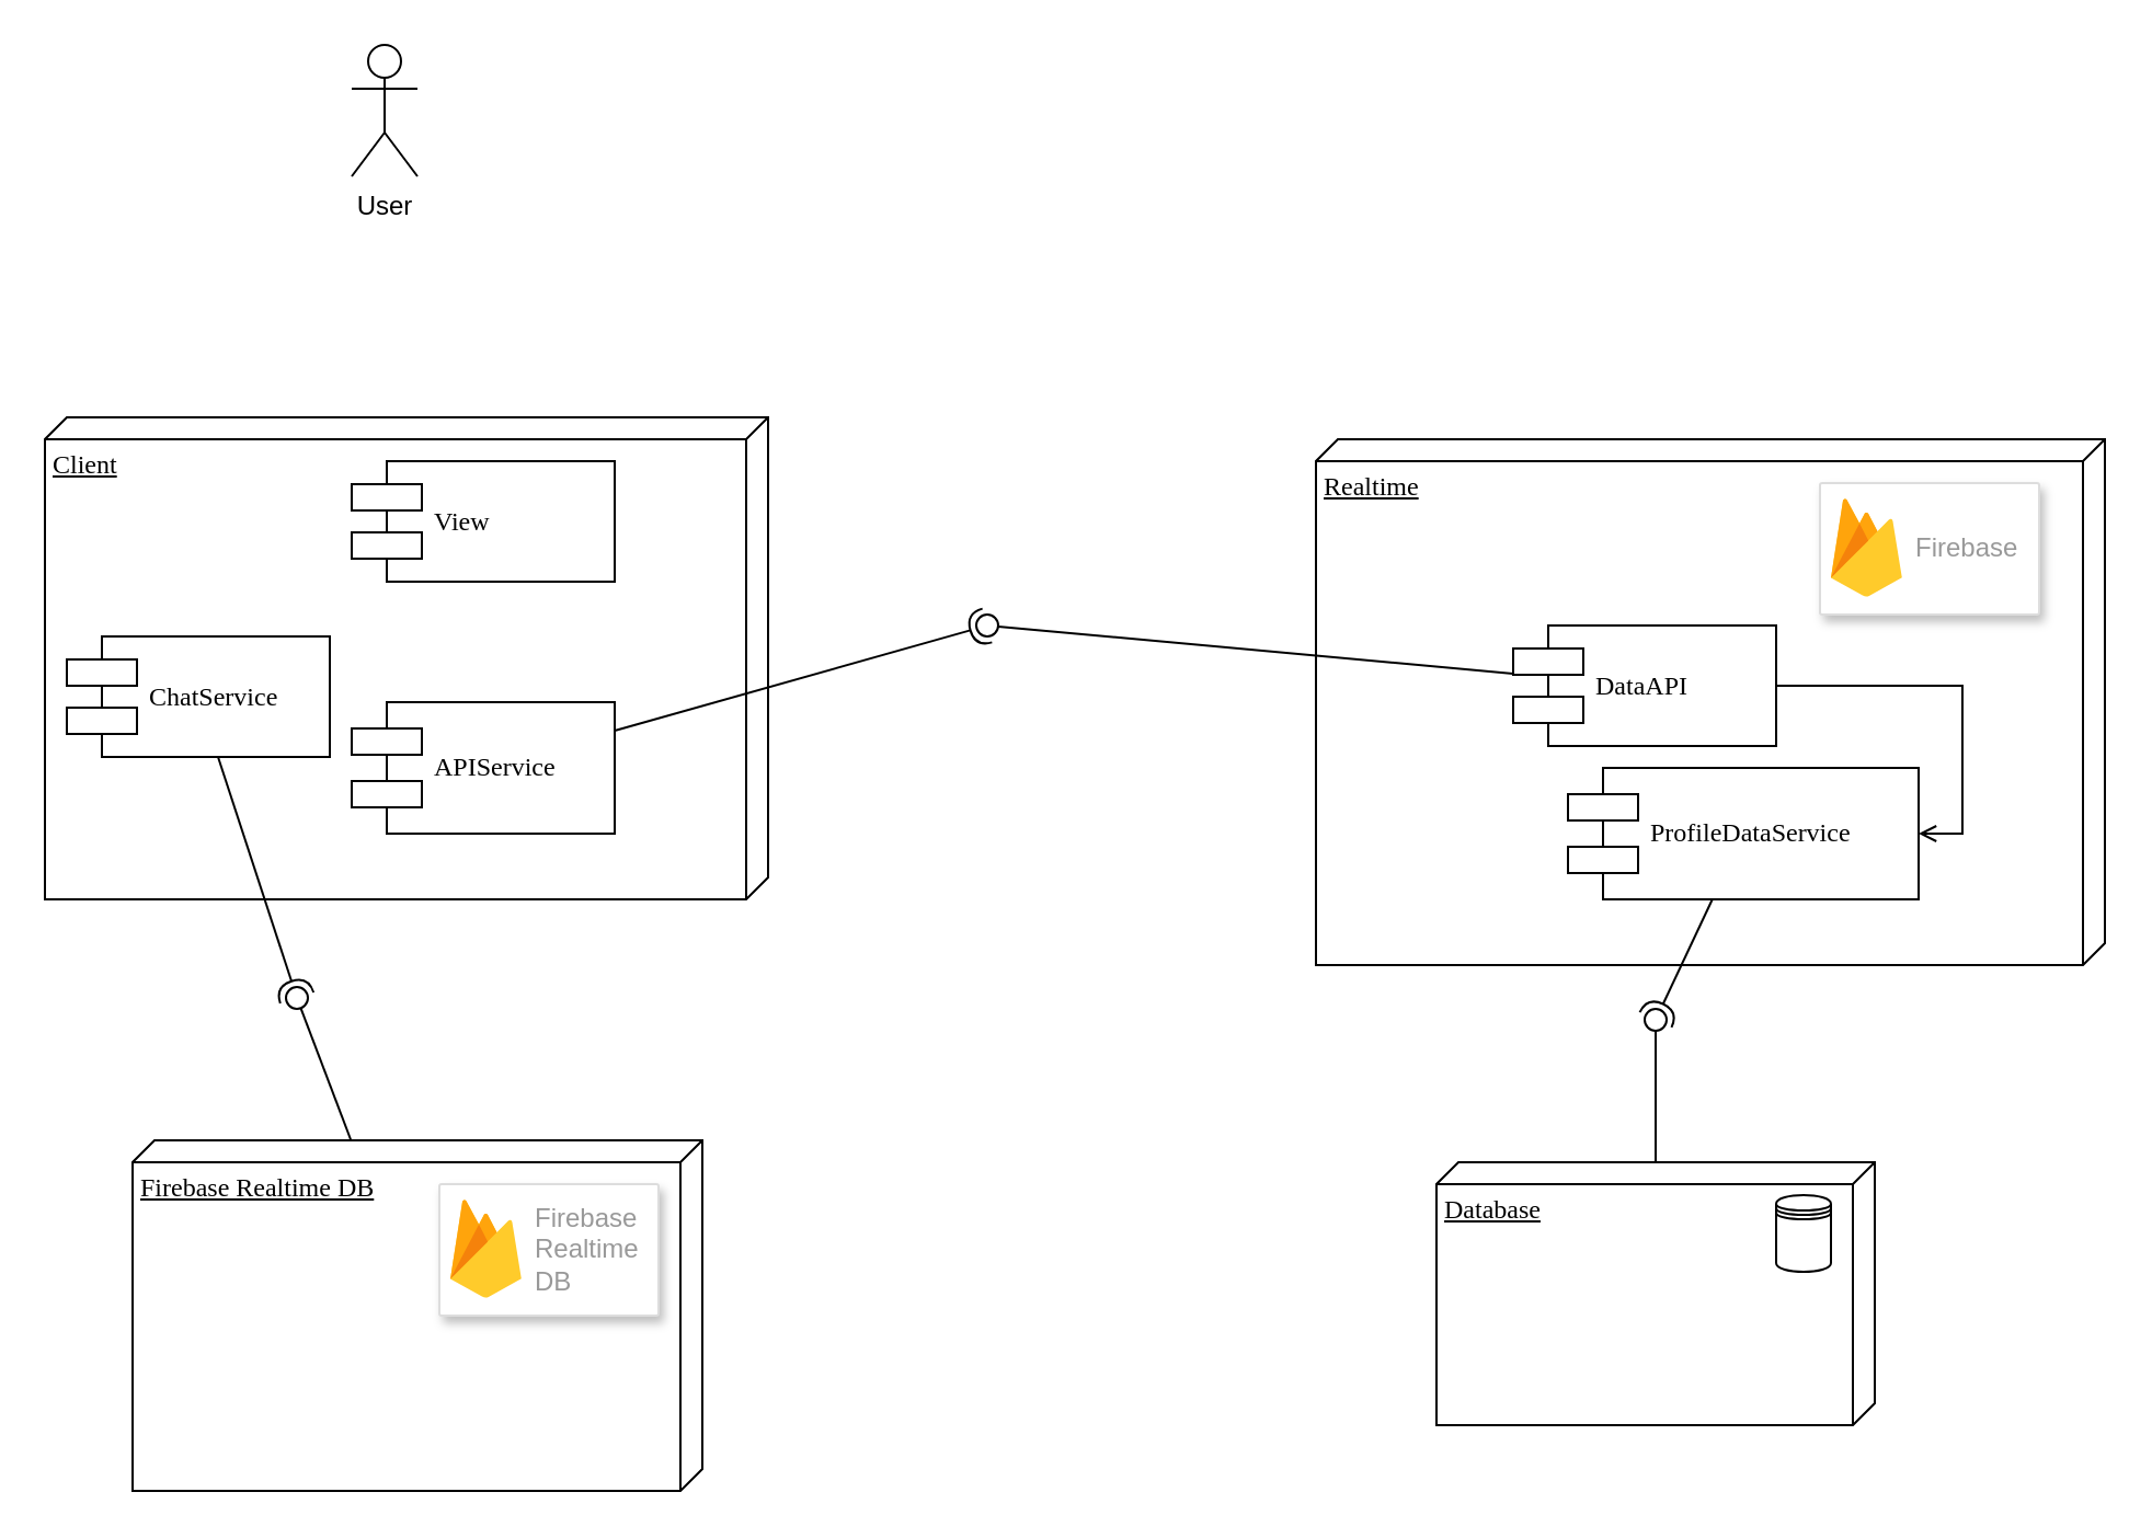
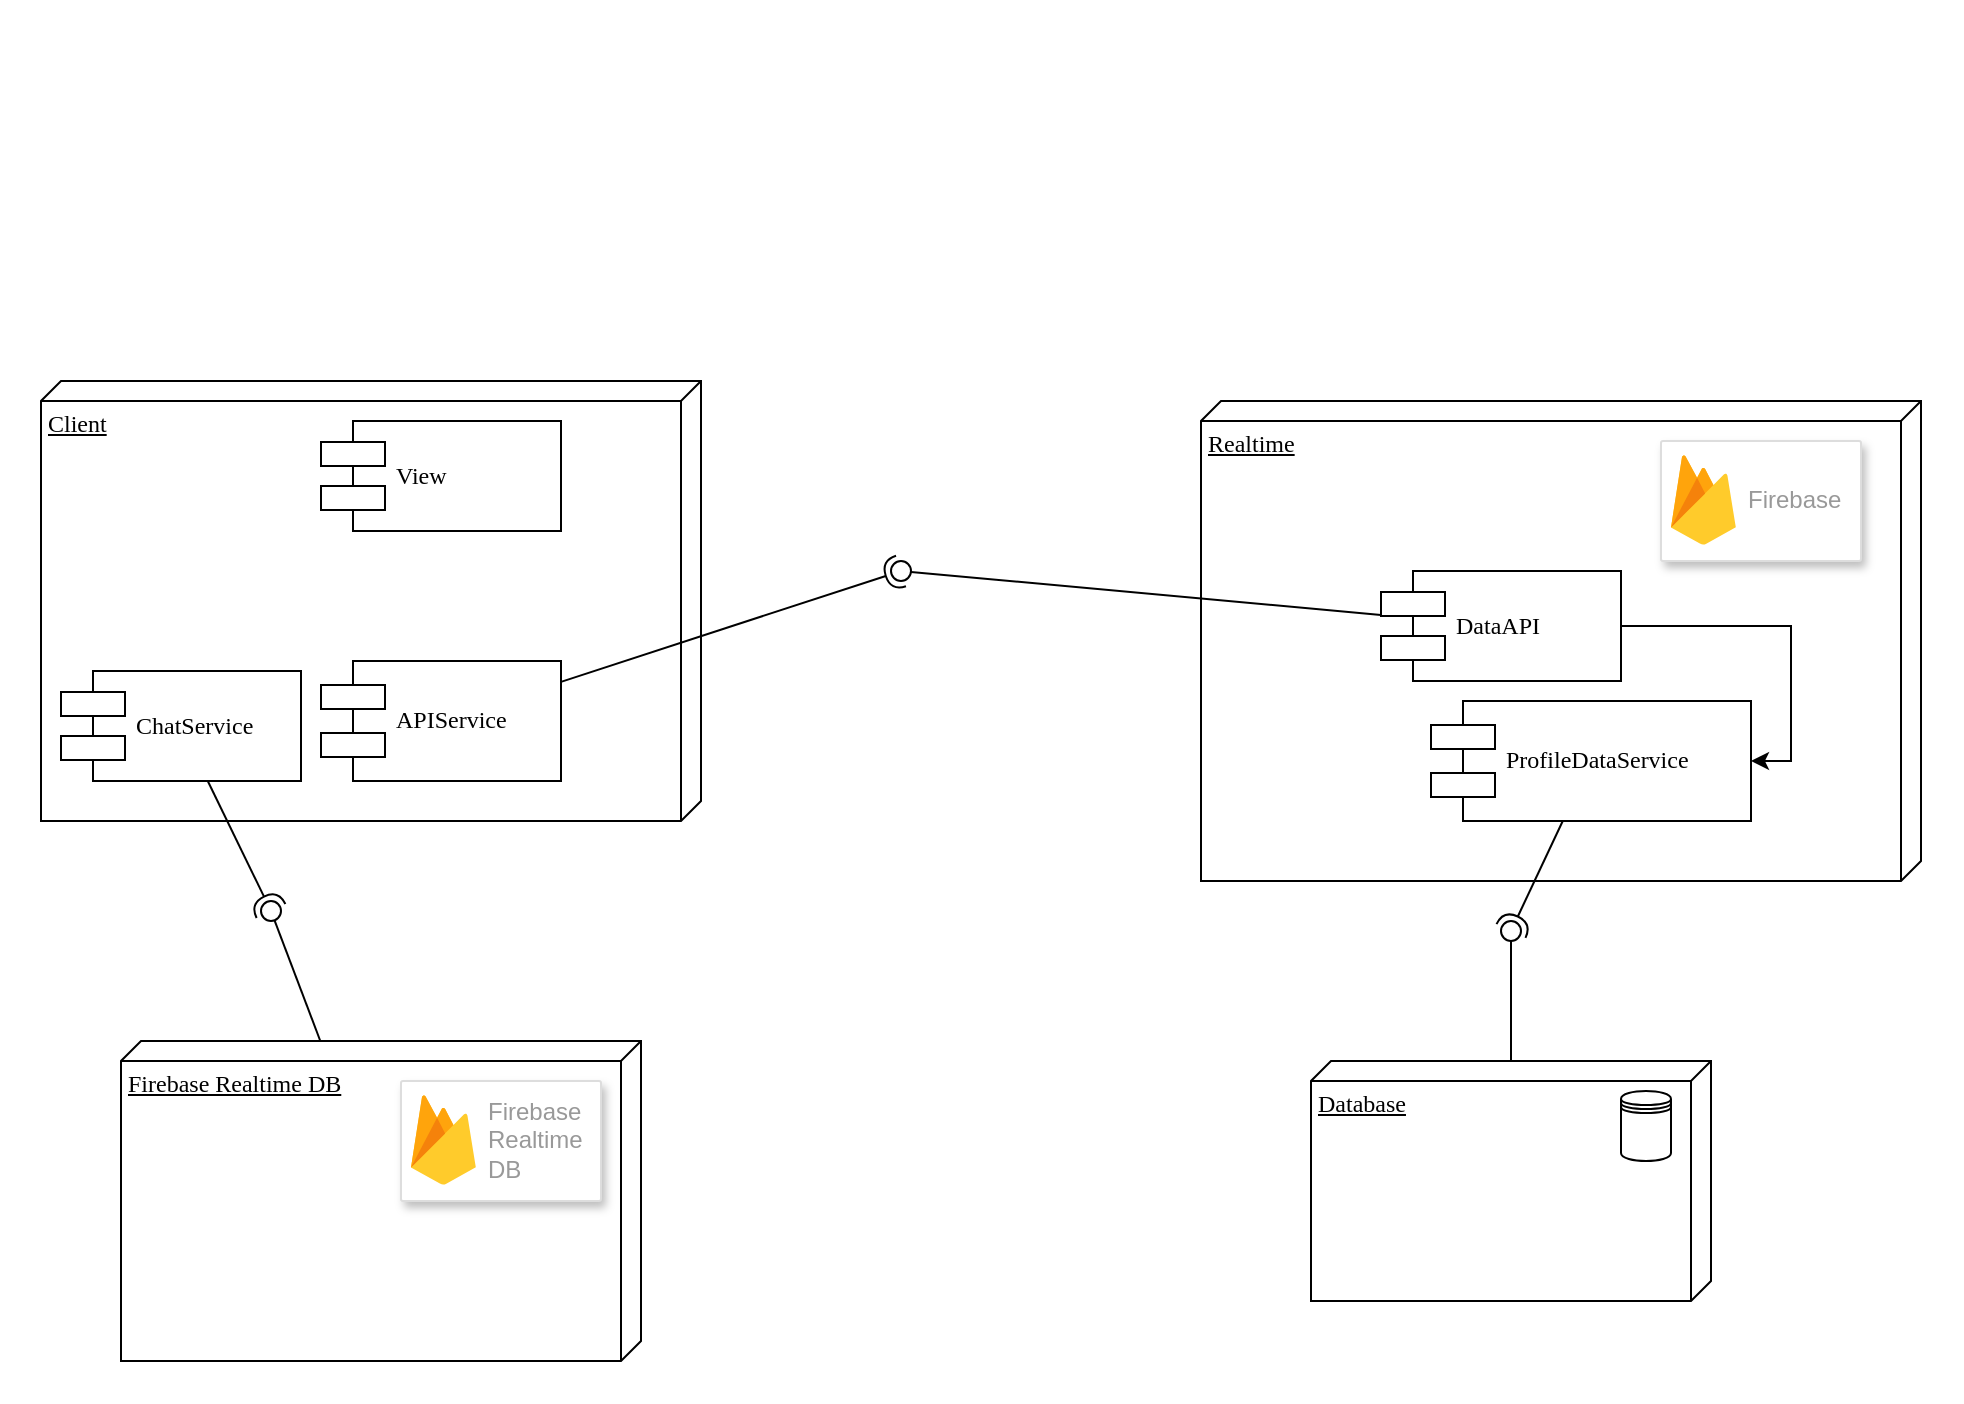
  <mxCell id="0" />
  <mxCell id="1" parent="0" />
  <mxCell id="2" value="Client" style="verticalAlign=top;align=left;spacingTop=8;spacingLeft=2;spacingRight=12;shape=cube;size=10;direction=south;fontStyle=4;html=1;rounded=0;shadow=0;comic=0;labelBackgroundColor=none;strokeWidth=1;fontFamily=Verdana;fontSize=12" parent="1" vertex="1"><mxGeometry x="20" y="190" width="330" height="220" as="geometry" /></mxCell>
  <mxCell id="3" value="Realtime" style="verticalAlign=top;align=left;spacingTop=8;spacingLeft=2;spacingRight=12;shape=cube;size=10;direction=south;fontStyle=4;html=1;rounded=0;shadow=0;comic=0;labelBackgroundColor=none;strokeWidth=1;fontFamily=Verdana;fontSize=12" parent="1" vertex="1"><mxGeometry x="600" y="200" width="360" height="240" as="geometry" /></mxCell>
  <mxCell id="4" value="Database" style="verticalAlign=top;align=left;spacingTop=8;spacingLeft=2;spacingRight=12;shape=cube;size=10;direction=south;fontStyle=4;html=1;rounded=0;shadow=0;comic=0;labelBackgroundColor=none;strokeWidth=1;fontFamily=Verdana;fontSize=12" parent="1" vertex="1"><mxGeometry x="655" y="530" width="200" height="120" as="geometry" /></mxCell>
- <mxCell id="5" style="edgeStyle=orthogonalEdgeStyle;rounded=0;orthogonalLoop=1;jettySize=auto;html=1;exitX=1;exitY=0.5;exitDx=0;exitDy=0;entryX=1;entryY=0.5;entryDx=0;entryDy=0;endArrow=open;" edge="1" parent="1" source="6" target="13"><mxGeometry relative="1" as="geometry" /></mxCell>
+ <mxCell id="5" style="edgeStyle=orthogonalEdgeStyle;rounded=0;orthogonalLoop=1;jettySize=auto;html=1;exitX=1;exitY=0.5;exitDx=0;exitDy=0;entryX=1;entryY=0.5;entryDx=0;entryDy=0;" edge="1" parent="1" source="6" target="13"><mxGeometry relative="1" as="geometry" /></mxCell>
  <mxCell id="6" value="DataAPI" style="shape=component;align=left;spacingLeft=36;rounded=0;shadow=0;comic=0;labelBackgroundColor=none;strokeWidth=1;fontFamily=Verdana;fontSize=12;html=1;" parent="1" vertex="1"><mxGeometry x="690" y="285" width="120" height="55" as="geometry" /></mxCell>
  <mxCell id="7" value="Firebase Realtime DB" style="verticalAlign=top;align=left;spacingTop=8;spacingLeft=2;spacingRight=12;shape=cube;size=10;direction=south;fontStyle=4;html=1;rounded=0;shadow=0;comic=0;labelBackgroundColor=none;strokeWidth=1;fontFamily=Verdana;fontSize=12" vertex="1" parent="1"><mxGeometry x="60" y="520" width="260" height="160" as="geometry" /></mxCell>
- <mxCell id="8" value="APIService" style="shape=component;align=left;spacingLeft=36;rounded=0;shadow=0;comic=0;labelBackgroundColor=none;strokeWidth=1;fontFamily=Verdana;fontSize=12;html=1;" vertex="1" parent="1"><mxGeometry x="160" y="320" width="120" height="60" as="geometry" /></mxCell>
+ <mxCell id="8" value="APIService" style="shape=component;align=left;spacingLeft=36;rounded=0;shadow=0;comic=0;labelBackgroundColor=none;strokeWidth=1;fontFamily=Verdana;fontSize=12;html=1;" vertex="1" parent="1"><mxGeometry x="160" y="330" width="120" height="60" as="geometry" /></mxCell>
  <mxCell id="9" value="View" style="shape=component;align=left;spacingLeft=36;rounded=0;shadow=0;comic=0;labelBackgroundColor=none;strokeWidth=1;fontFamily=Verdana;fontSize=12;html=1;" vertex="1" parent="1"><mxGeometry x="160" y="210" width="120" height="55" as="geometry" /></mxCell>
  <mxCell id="10" value="" style="rounded=0;orthogonalLoop=1;jettySize=auto;html=1;endArrow=none;endFill=0;sketch=0;sourcePerimeterSpacing=0;targetPerimeterSpacing=0;" edge="1" target="12" parent="1" source="6"><mxGeometry relative="1" as="geometry"><mxPoint x="430" y="705" as="sourcePoint" /></mxGeometry></mxCell>
  <mxCell id="11" value="" style="rounded=0;orthogonalLoop=1;jettySize=auto;html=1;endArrow=halfCircle;endFill=0;entryX=0.5;entryY=0.5;endSize=6;strokeWidth=1;sketch=0;" edge="1" target="12" parent="1" source="8"><mxGeometry relative="1" as="geometry"><mxPoint x="410" y="180" as="sourcePoint" /></mxGeometry></mxCell>
  <mxCell id="12" value="" style="ellipse;whiteSpace=wrap;html=1;align=center;aspect=fixed;resizable=0;points=[];outlineConnect=0;sketch=0;" vertex="1" parent="1"><mxGeometry x="445" y="280" width="10" height="10" as="geometry" /></mxCell>
  <mxCell id="13" value="ProfileDataService" style="shape=component;align=left;spacingLeft=36;rounded=0;shadow=0;comic=0;labelBackgroundColor=none;strokeWidth=1;fontFamily=Verdana;fontSize=12;html=1;" vertex="1" parent="1"><mxGeometry x="715" y="350" width="160" height="60" as="geometry" /></mxCell>
  <mxCell id="14" value="" style="rounded=0;orthogonalLoop=1;jettySize=auto;html=1;endArrow=none;endFill=0;sketch=0;sourcePerimeterSpacing=0;targetPerimeterSpacing=0;" edge="1" target="16" parent="1" source="4"><mxGeometry relative="1" as="geometry"><mxPoint x="755" y="520" as="sourcePoint" /></mxGeometry></mxCell>
  <mxCell id="15" value="" style="rounded=0;orthogonalLoop=1;jettySize=auto;html=1;endArrow=halfCircle;endFill=0;entryX=0.5;entryY=0.5;endSize=6;strokeWidth=1;sketch=0;" edge="1" target="16" parent="1" source="13"><mxGeometry relative="1" as="geometry"><mxPoint x="470" y="705" as="sourcePoint" /></mxGeometry></mxCell>
  <mxCell id="16" value="" style="ellipse;whiteSpace=wrap;html=1;align=center;aspect=fixed;resizable=0;points=[];outlineConnect=0;sketch=0;" vertex="1" parent="1"><mxGeometry x="750" y="460" width="10" height="10" as="geometry" /></mxCell>
- <mxCell id="17" value="ChatService" style="shape=component;align=left;spacingLeft=36;rounded=0;shadow=0;comic=0;labelBackgroundColor=none;strokeWidth=1;fontFamily=Verdana;fontSize=12;html=1;" vertex="1" parent="1"><mxGeometry x="30" y="290" width="120" height="55" as="geometry" /></mxCell>
+ <mxCell id="17" value="ChatService" style="shape=component;align=left;spacingLeft=36;rounded=0;shadow=0;comic=0;labelBackgroundColor=none;strokeWidth=1;fontFamily=Verdana;fontSize=12;html=1;" vertex="1" parent="1"><mxGeometry x="30" y="335" width="120" height="55" as="geometry" /></mxCell>
  <mxCell id="18" value="" style="rounded=0;orthogonalLoop=1;jettySize=auto;html=1;endArrow=none;endFill=0;sketch=0;sourcePerimeterSpacing=0;targetPerimeterSpacing=0;" edge="1" target="20" parent="1" source="7"><mxGeometry relative="1" as="geometry"><mxPoint x="430" y="705" as="sourcePoint" /></mxGeometry></mxCell>
  <mxCell id="19" value="" style="rounded=0;orthogonalLoop=1;jettySize=auto;html=1;endArrow=halfCircle;endFill=0;entryX=0.5;entryY=0.5;endSize=6;strokeWidth=1;sketch=0;" edge="1" target="20" parent="1" source="17"><mxGeometry relative="1" as="geometry"><mxPoint x="470" y="705" as="sourcePoint" /></mxGeometry></mxCell>
  <mxCell id="20" value="" style="ellipse;whiteSpace=wrap;html=1;align=center;aspect=fixed;resizable=0;points=[];outlineConnect=0;sketch=0;" vertex="1" parent="1"><mxGeometry x="130" y="450" width="10" height="10" as="geometry" /></mxCell>
  <mxCell id="21" value="" style="shape=datastore;whiteSpace=wrap;html=1;" vertex="1" parent="1"><mxGeometry x="810" y="545" width="25" height="35" as="geometry" /></mxCell>
  <mxCell id="22" value="" style="shape=image;html=1;verticalAlign=top;verticalLabelPosition=bottom;labelBackgroundColor=#ffffff;imageAspect=0;aspect=fixed;image=https://cdn1.iconfinder.com/data/icons/ionicons-fill-vol-2/512/logo-react-128.png" vertex="1" parent="1"><mxGeometry x="290" y="200" width="50" height="50" as="geometry" /></mxCell>
  <mxCell id="23" value="" style="strokeColor=#dddddd;shadow=1;strokeWidth=1;rounded=1;absoluteArcSize=1;arcSize=2;" vertex="1" parent="1"><mxGeometry x="830" y="220" width="100" height="60" as="geometry" /></mxCell>
  <mxCell id="24" value="Firebase" style="sketch=0;dashed=0;connectable=0;html=1;fillColor=#5184F3;strokeColor=none;shape=mxgraph.gcp2.firebase;part=1;labelPosition=right;verticalLabelPosition=middle;align=left;verticalAlign=middle;spacingLeft=5;fontColor=#999999;fontSize=12;" vertex="1" parent="23"><mxGeometry width="32.4" height="45" relative="1" as="geometry"><mxPoint x="5" y="7" as="offset" /></mxGeometry></mxCell>
  <mxCell id="25" value="" style="strokeColor=#dddddd;shadow=1;strokeWidth=1;rounded=1;absoluteArcSize=1;arcSize=2;" vertex="1" parent="1"><mxGeometry x="200" y="540" width="100" height="60" as="geometry" /></mxCell>
  <mxCell id="26" value="Firebase&lt;br&gt;Realtime&lt;br&gt;DB" style="sketch=0;dashed=0;connectable=0;html=1;fillColor=#5184F3;strokeColor=none;shape=mxgraph.gcp2.firebase;part=1;labelPosition=right;verticalLabelPosition=middle;align=left;verticalAlign=middle;spacingLeft=5;fontColor=#999999;fontSize=12;" vertex="1" parent="25"><mxGeometry width="32.4" height="45" relative="1" as="geometry"><mxPoint x="5" y="7" as="offset" /></mxGeometry></mxCell>
- <mxCell id="27" value="User" style="shape=umlActor;verticalLabelPosition=bottom;verticalAlign=top;html=1;outlineConnect=0;" vertex="1" parent="1"><mxGeometry x="160" y="20" width="30" height="60" as="geometry" /></mxCell>
